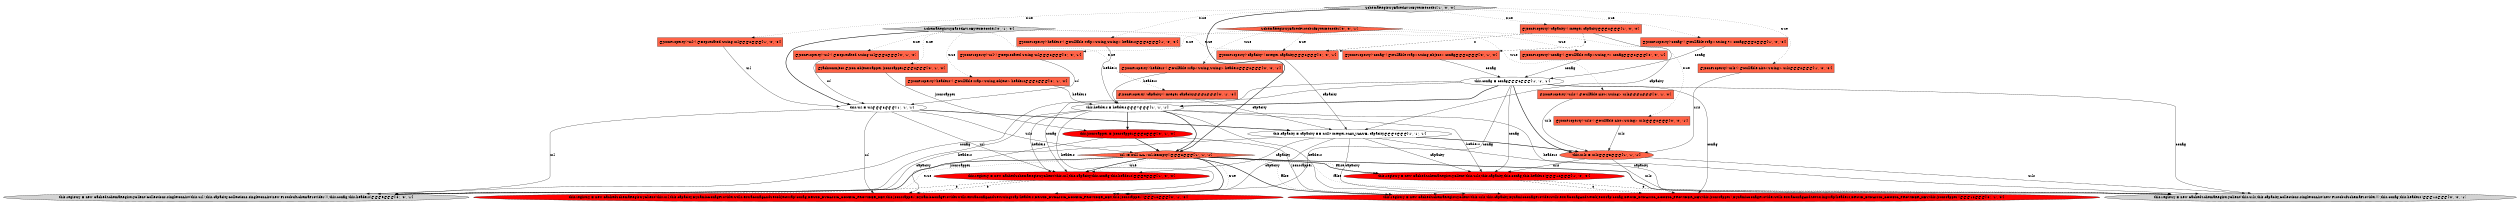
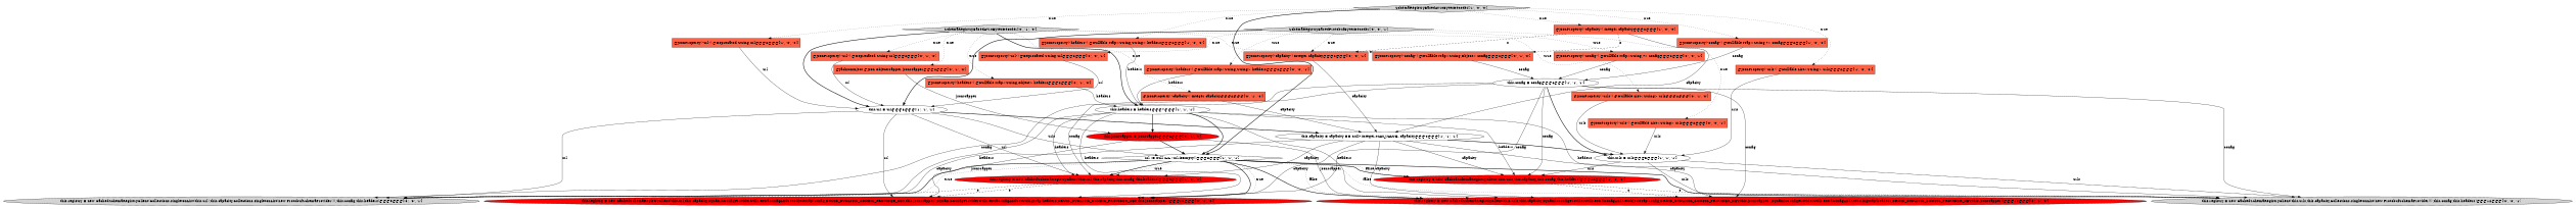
  digraph {
    node [fillcolor=tomato shape=box style=filled]
    edge [style=solid]
    n1 [label="@JsonProperty(\"headers\") @Nullable Map<String,String> headers@@@2@@@['1', '0', '0']"]
    n2 [fillcolor=white label="this.headers = headers@@@7@@@['1', '1', '1']" shape=ellipse]
    n3 [fillcolor=red label="this.jsonMapper = jsonMapper@@@8@@@['0', '1', '0']" shape=ellipse]
    n4 [fillcolor=lightgray label="this.registry = new CachedSchemaRegistryClient(Collections.singletonList(this.url),this.capacity,Collections.singletonList(new ProtobufSchemaProvider()),this.config,this.headers)@@@9@@@['0', '0', '1']" shape=ellipse]
    n5 [fillcolor=red label="this.registry = new CachedSchemaRegistryClient(this.urls,this.capacity,this.config,this.headers)@@@12@@@['1', '0', '0']" shape=ellipse]
    n6 [fillcolor=red label="this.registry = new CachedSchemaRegistryClient(this.urls,this.capacity,DynamicConfigProviderUtils.extraConfigAndSetObjectMap(config,DRUID_DYNAMIC_CONFIG_PROVIDER_KEY,this.jsonMapper),DynamicConfigProviderUtils.extraConfigAndSetStringMap(headers,DRUID_DYNAMIC_CONFIG_PROVIDER_KEY,this.jsonMapper))@@@13@@@['0', '1', '0']" shape=ellipse]
    n7 [fillcolor=red label="this.registry = new CachedSchemaRegistryClient(this.url,this.capacity,this.config,this.headers)@@@9@@@['1', '0', '0']" shape=ellipse]
    n8 [fillcolor=red label="this.registry = new CachedSchemaRegistryClient(this.url,this.capacity,DynamicConfigProviderUtils.extraConfigAndSetObjectMap(config,DRUID_DYNAMIC_CONFIG_PROVIDER_KEY,this.jsonMapper),DynamicConfigProviderUtils.extraConfigAndSetStringMap(headers,DRUID_DYNAMIC_CONFIG_PROVIDER_KEY,this.jsonMapper))@@@10@@@['0', '1', '0']" shape=ellipse]
    n9 [fillcolor=lightgray label="this.registry = new CachedSchemaRegistryClient(this.urls,this.capacity,Collections.singletonList(new ProtobufSchemaProvider()),this.config,this.headers)@@@12@@@['0', '0', '1']" shape=ellipse]
-   n10 [label="url != null && !url.isEmpty()@@@8@@@['1', '1', '1']" shape=diamond]
+   n10 [fillcolor=white label="url != null && !url.isEmpty()@@@8@@@['1', '1', '1']" shape=diamond]
    n11 [label="@JacksonInject @Json ObjectMapper jsonMapper@@@2@@@['0', '1', '0']"]
    n12 [fillcolor=white label="this.config = config@@@6@@@['1', '1', '1']" shape=ellipse]
-   n13 [label="this.urls = urls@@@5@@@['1', '1', '1']" shape=ellipse]
+   n13 [fillcolor=white label="this.urls = urls@@@5@@@['1', '1', '1']" shape=ellipse]
    n14 [label="@JsonProperty(\"urls\") @Nullable List<String> urls@@@2@@@['0', '1', '0']"]
    n15 [label="@JsonProperty(\"urls\") @Nullable List<String> urls@@@2@@@['0', '0', '1']"]
    n16 [label="@JsonProperty(\"config\") @Nullable Map<String,?> config@@@2@@@['0', '0', '1']"]
    n17 [label="@JsonProperty(\"capacity\") Integer capacity@@@2@@@['1', '0', '0']"]
    n18 [fillcolor=white label="this.capacity = capacity == null? Integer.MAX_VALUE: capacity@@@4@@@['1', '1', '1']" shape=ellipse]
    n19 [label="@JsonProperty(\"capacity\") Integer capacity@@@2@@@['0', '0', '1']"]
    n20 [label="@JsonProperty(\"config\") @Nullable Map<String,Object> config@@@2@@@['0', '1', '0']"]
    n21 [label="@JsonProperty(\"url\") @Deprecated String url@@@2@@@['1', '0', '0']"]
    n22 [fillcolor=white label="this.url = url@@@3@@@['1', '1', '1']" shape=ellipse]
    n23 [label="@JsonProperty(\"config\") @Nullable Map<String,?> config@@@2@@@['1', '0', '0']"]
    n24 [fillcolor=lightgray label="SchemaRegistryBasedAvroBytesDecoder['1', '0', '0']" shape=diamond]
    n25 [label="@JsonProperty(\"urls\") @Nullable List<String> urls@@@2@@@['1', '0', '0']"]
    n26 [label="@JsonProperty(\"headers\") @Nullable Map<String,Object> headers@@@2@@@['0', '1', '0']"]
-   n27 [label="SchemaRegistryBasedProtobufBytesDecoder['0', '0', '1']" shape=diamond]
+   n27 [fillcolor=lightgray label="SchemaRegistryBasedProtobufBytesDecoder['0', '0', '1']" shape=diamond]
    n28 [label="@JsonProperty(\"url\") @Deprecated String url@@@2@@@['0', '0', '1']"]
    n29 [label="@JsonProperty(\"headers\") @Nullable Map<String,String> headers@@@2@@@['0', '0', '1']"]
    n30 [label="@JsonProperty(\"capacity\") Integer capacity@@@2@@@['0', '1', '0']"]
    n31 [label="@JsonProperty(\"url\") @Deprecated String url@@@2@@@['0', '1', '0']"]
    n32 [fillcolor=lightgray label="SchemaRegistryBasedAvroBytesDecoder['0', '1', '0']" shape=diamond]
    n1 -> n2 [label=headers]
    n2 -> n3 [style=bold]
    n2 -> n4 [label=headers]
    n2 -> n5 [label=headers]
    n2 -> n6 [label=headers]
    n2 -> n7 [label=headers]
    n2 -> n8 [label=headers]
    n2 -> n9 [label=headers]
    n2 -> n10 [style=bold]
    n3 -> n6 [label=jsonMapper]
    n3 -> n8 [label=jsonMapper]
    n3 -> n10 [style=bold]
    n5 -> n6 [label=0 style=dashed]
    n5 -> n9 [label=0 style=dashed]
    n7 -> n4 [label=0 style=dashed]
    n7 -> n8 [label=0 style=dashed]
    n10 -> n4 [style=bold]
    n10 -> n4 [label=true style=dotted]
    n10 -> n5 [style=bold]
    n10 -> n5 [label=false style=dotted]
    n10 -> n6 [label=false style=dotted]
    n10 -> n6 [style=bold]
    n10 -> n7 [style=bold]
    n10 -> n7 [label=true style=dotted]
    n10 -> n8 [style=bold]
    n10 -> n8 [label=true style=dotted]
    n10 -> n9 [label=false style=dotted]
    n10 -> n9 [style=bold]
    n11 -> n3 [label=jsonMapper]
-   n12 -> n2 [style=bold]
+   n32 -> n2 [style=bold]
    n12 -> n4 [label=config]
    n12 -> n5 [label=config]
    n12 -> n6 [label=config]
    n12 -> n7 [label=config]
    n12 -> n8 [label=config]
    n12 -> n9 [label=config]
    n12 -> n13 [style=bold]
    n13 -> n5 [label=urls]
    n13 -> n6 [label=urls]
    n13 -> n9 [label=urls]
    n14 -> n13 [label=urls]
    n15 -> n13 [label=urls]
    n16 -> n12 [label=config]
    n17 -> n18 [label=capacity]
    n17 -> n19 [label=0 style=dashed]
    n17 -> n20 [label=0 style=dashed]
    n18 -> n4 [label=capacity]
    n18 -> n5 [label=capacity]
    n18 -> n6 [label=capacity]
    n18 -> n7 [label=capacity]
    n18 -> n8 [label=capacity]
    n18 -> n9 [label=capacity]
    n18 -> n13 [style=bold]
    n19 -> n18 [label=capacity]
    n20 -> n12 [label=config]
    n21 -> n22 [label=url]
    n22 -> n4 [label=url]
    n22 -> n7 [label=url]
    n22 -> n8 [label=url]
    n22 -> n10 [label=urls]
    n22 -> n18 [style=bold]
    n23 -> n12 [label=config]
    n24 -> n1 [label=true style=dotted]
    n24 -> n10 [style=bold]
    n24 -> n17 [label=true style=dotted]
    n24 -> n21 [label=true style=dotted]
    n24 -> n23 [label=true style=dotted]
    n24 -> n25 [label=true style=dotted]
    n25 -> n13 [label=urls]
    n26 -> n2 [label=headers]
    n27 -> n15 [label=true style=dotted]
    n27 -> n16 [label=true style=dotted]
    n27 -> n19 [label=true style=dotted]
+   n27 -> n22 [style=bold]
    n27 -> n28 [label=true style=dotted]
    n27 -> n29 [label=true style=dotted]
    n28 -> n22 [label=url]
    n29 -> n2 [label=headers]
    n30 -> n18 [label=capacity]
    n31 -> n22 [label=url]
    n32 -> n11 [label=true style=dotted]
    n32 -> n14 [label=true style=dotted]
    n32 -> n20 [label=true style=dotted]
    n32 -> n22 [style=bold]
    n32 -> n26 [label=true style=dotted]
    n32 -> n30 [label=true style=dotted]
    n32 -> n31 [label=true style=dotted]
  }
